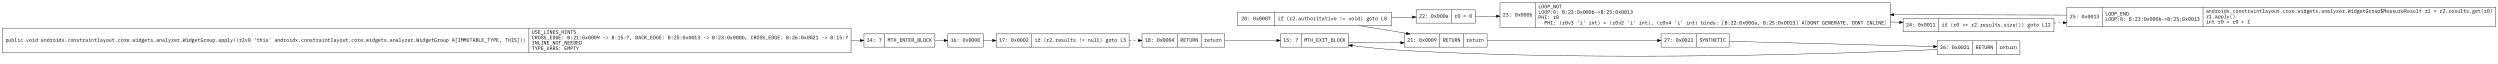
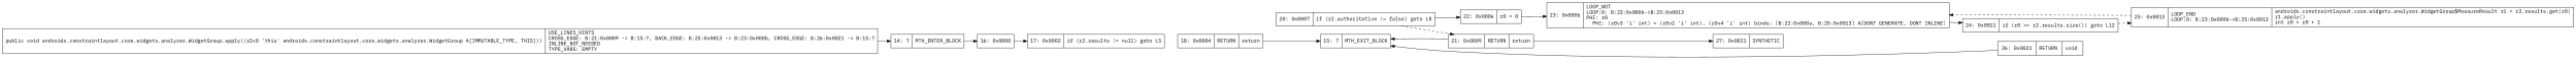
  digraph {
    fontname="IBM Plex Mono"
    rankdir=LR
    node [fontname="IBM Plex Mono" shape=record]
    edge [fontname="IBM Plex Mono"]
    n1 [label="{14\:\ ?|MTH_ENTER_BLOCK\l}"]
    n2 [label="{16\:\ 0x0000}"]
    n3 [label="{17\:\ 0x0002|if (r2.results != null) goto L5\l}"]
    n4 [label="{18\:\ 0x0004|RETURN\l|return\l}"]
    n5 [label="{15\:\ ?|MTH_EXIT_BLOCK\l}"]
-   n6 [label="{20\:\ 0x0007|if (r2.authoritative != void) goto L8\l}"]
+   n6 [label="{20\:\ 0x0007|if (r2.authoritative != false) goto L8\l}"]
    n7 [label="{21\:\ 0x0009|RETURN\l|return\l}"]
    n8 [label="{22\:\ 0x000a|r0 = 0\l}"]
    n9 [label="{27\:\ 0x0021|SYNTHETIC\l}"]
    n10 [label="{23\:\ 0x000b|LOOP_NOT\lLOOP:0: B:23:0x000b\-\>B:25:0x0013\lPHI: r0 \l  PHI: (r0v3 'i' int) = (r0v2 'i' int), (r0v4 'i' int) binds: [B:22:0x000a, B:25:0x0013] A[DONT_GENERATE, DONT_INLINE]\l}"]
    n11 [label="{24\:\ 0x0011|if (r0 \>= r2.results.size()) goto L12\l}"]
    n12 [label="{25\:\ 0x0013|LOOP_END\lLOOP:0: B:23:0x000b\-\>B:25:0x0013\l|androidx.constraintlayout.core.widgets.analyzer.WidgetGroup$MeasureResult r1 = r2.results.get(r0)\lr1.apply()\lint r0 = r0 + 1\l}"]
-   n13 [label="{26\:\ 0x0021|RETURN\l|return\l}"]
+   n13 [label="{26\:\ 0x0021|RETURN\l|void\l}"]
    n14 [label="{public void androidx.constraintlayout.core.widgets.analyzer.WidgetGroup.apply((r2v0 'this' androidx.constraintlayout.core.widgets.analyzer.WidgetGroup A[IMMUTABLE_TYPE, THIS]))  | USE_LINES_HINTS\lCROSS_EDGE: B:21:0x0009 \-\> B:15:?, BACK_EDGE: B:25:0x0013 \-\> B:23:0x000b, CROSS_EDGE: B:26:0x0021 \-\> B:15:?\lINLINE_NOT_NEEDED\lTYPE_VARS: EMPTY\l}"]
    n1 -> n2
    n2 -> n3
-   n3 -> n4 [style=dashed]
    n4 -> n5
-   n6 -> n7 [style=solid]
+   n6 -> n7 [style=dashed]
    n6 -> n8
-   n5 -> n7
+   n7 -> n5
    n7 -> n9
    n8 -> n10
-   n9 -> n13
    n10 -> n11
    n11 -> n12 [style=dashed]
-   n12 -> n10
+   n12 -> n10 [style=dashed]
    n13 -> n5
    n14 -> n1
  }
